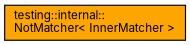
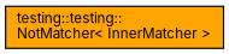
  digraph {
    rankdir=TB
    fontname=Inter
-   n1 [color=black fillcolor=orange fontname=Inter fontsize=10 height=0.2 label="testing::internal::\lNotMatcher\< InnerMatcher \>" shape=record style=filled width=0.4]
+   n1 [color=black fillcolor=orange fontname=Inter fontsize=10 height=0.2 label="testing::testing::\lNotMatcher\< InnerMatcher \>" shape=record style=filled width=0.4]
  }
